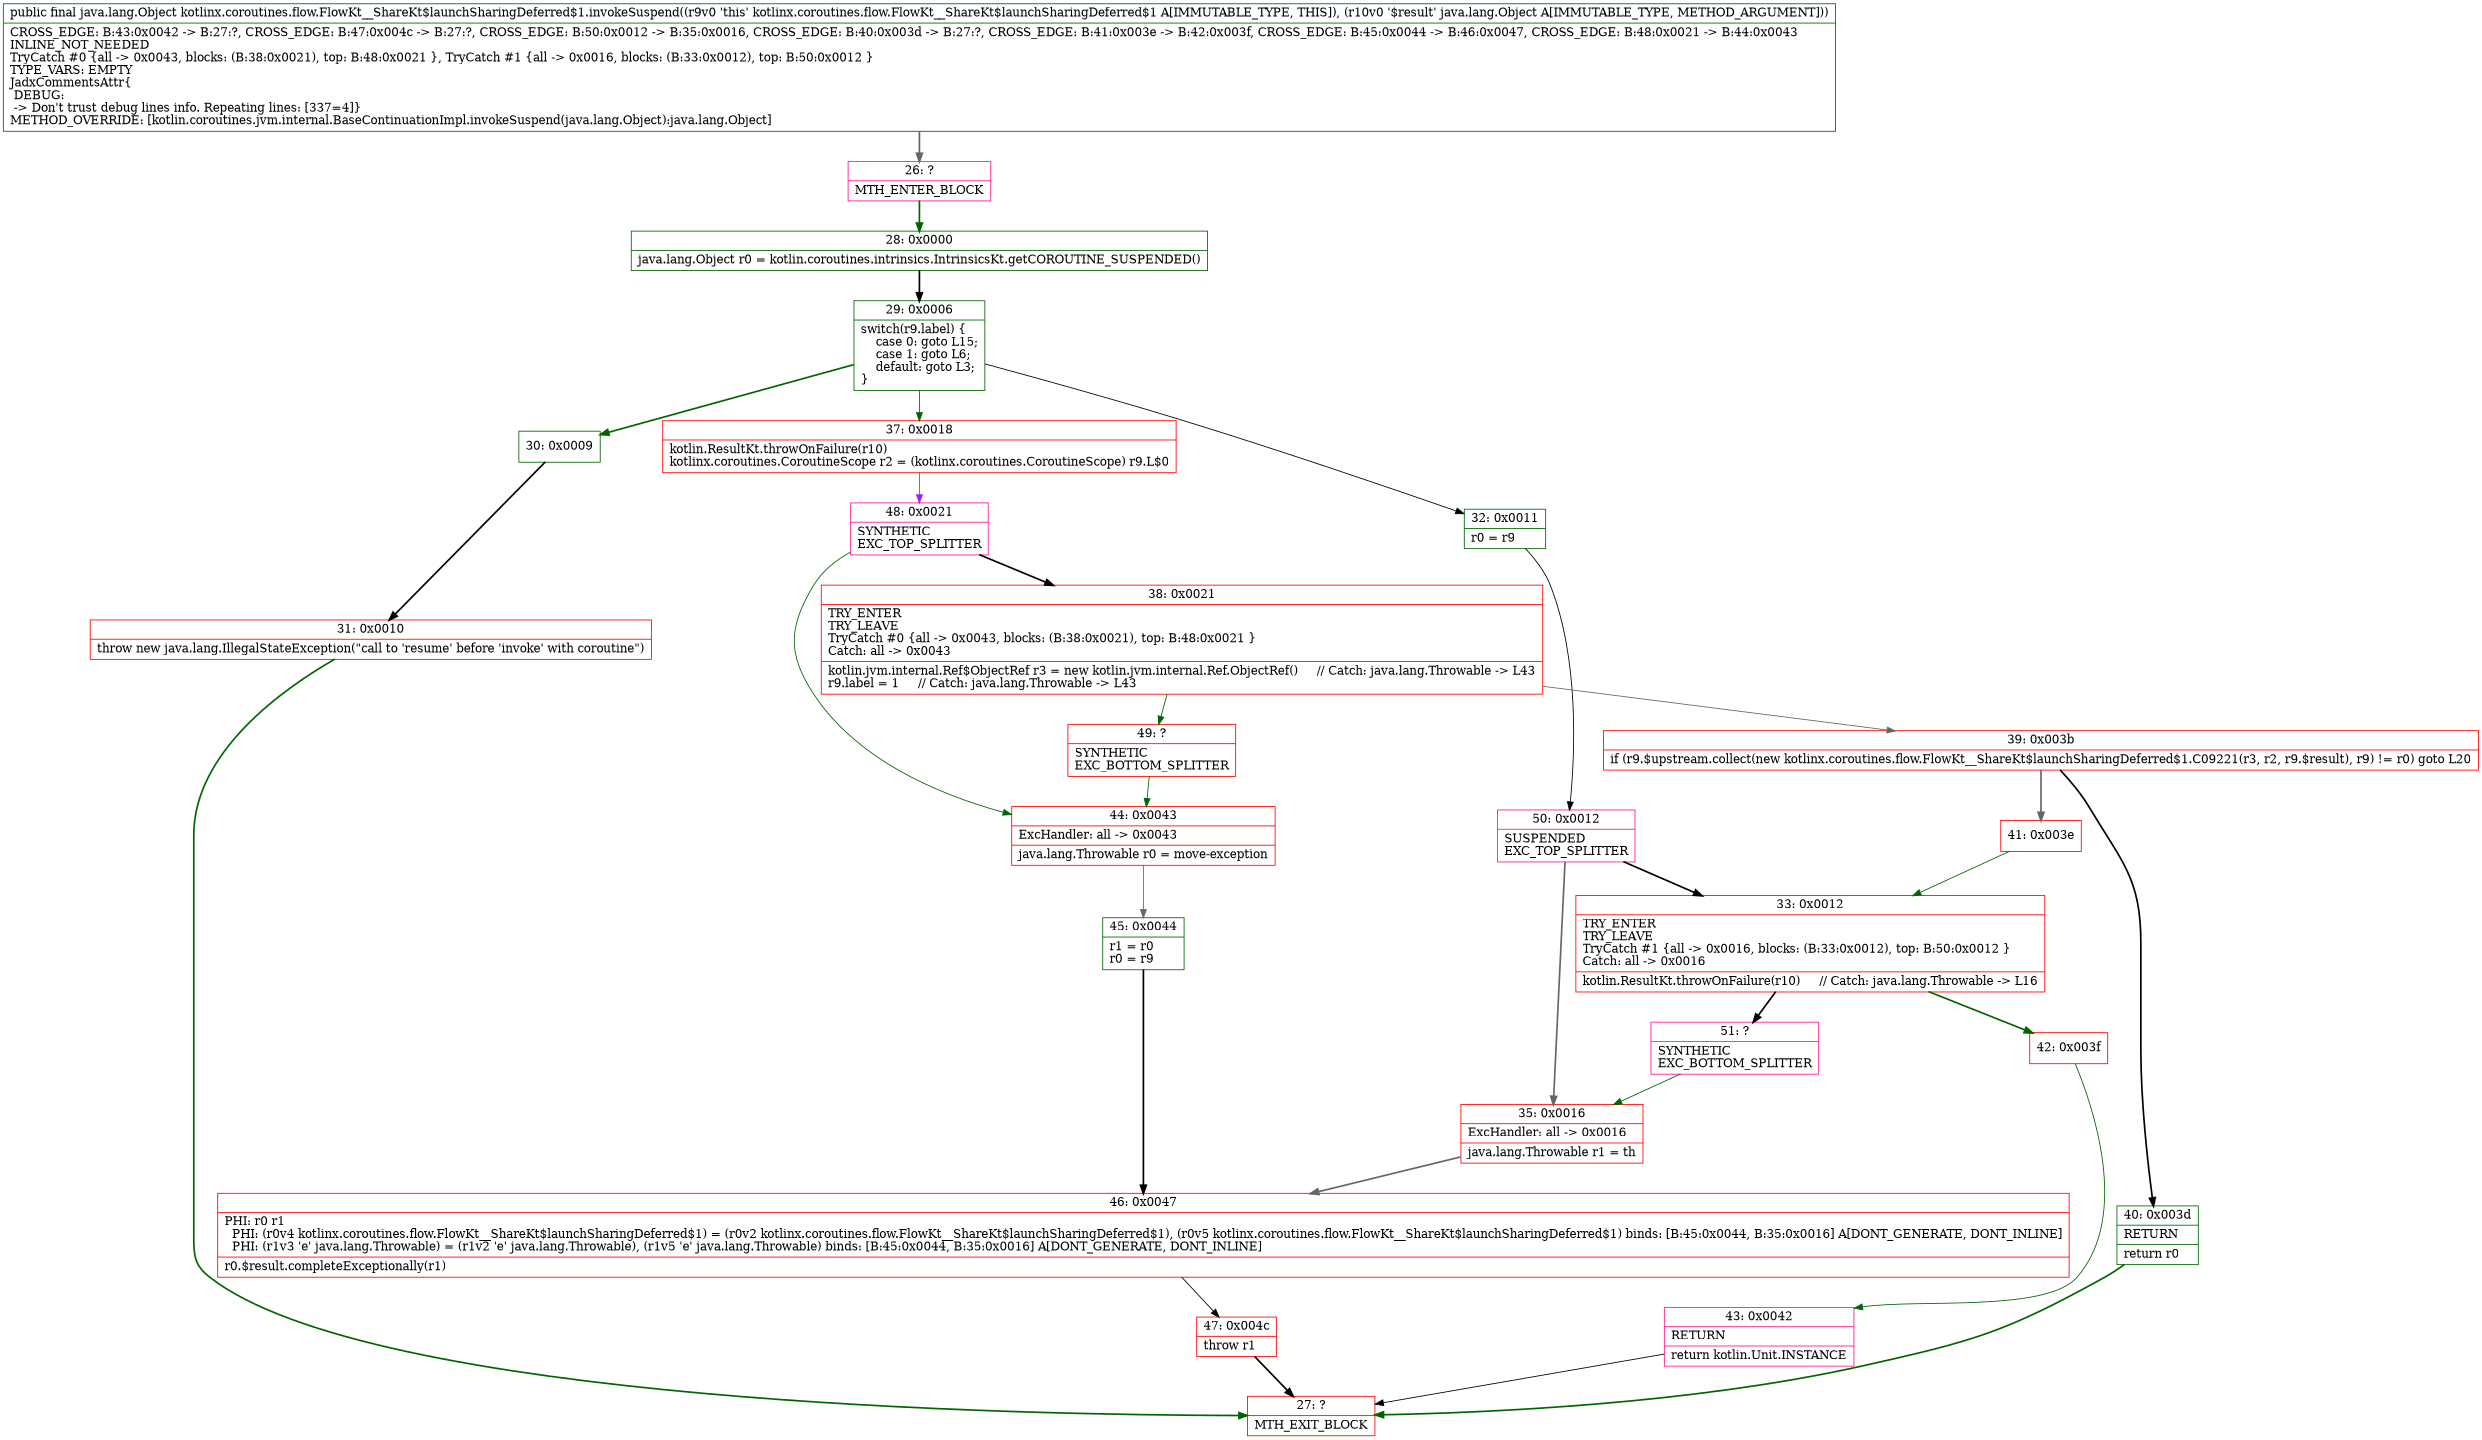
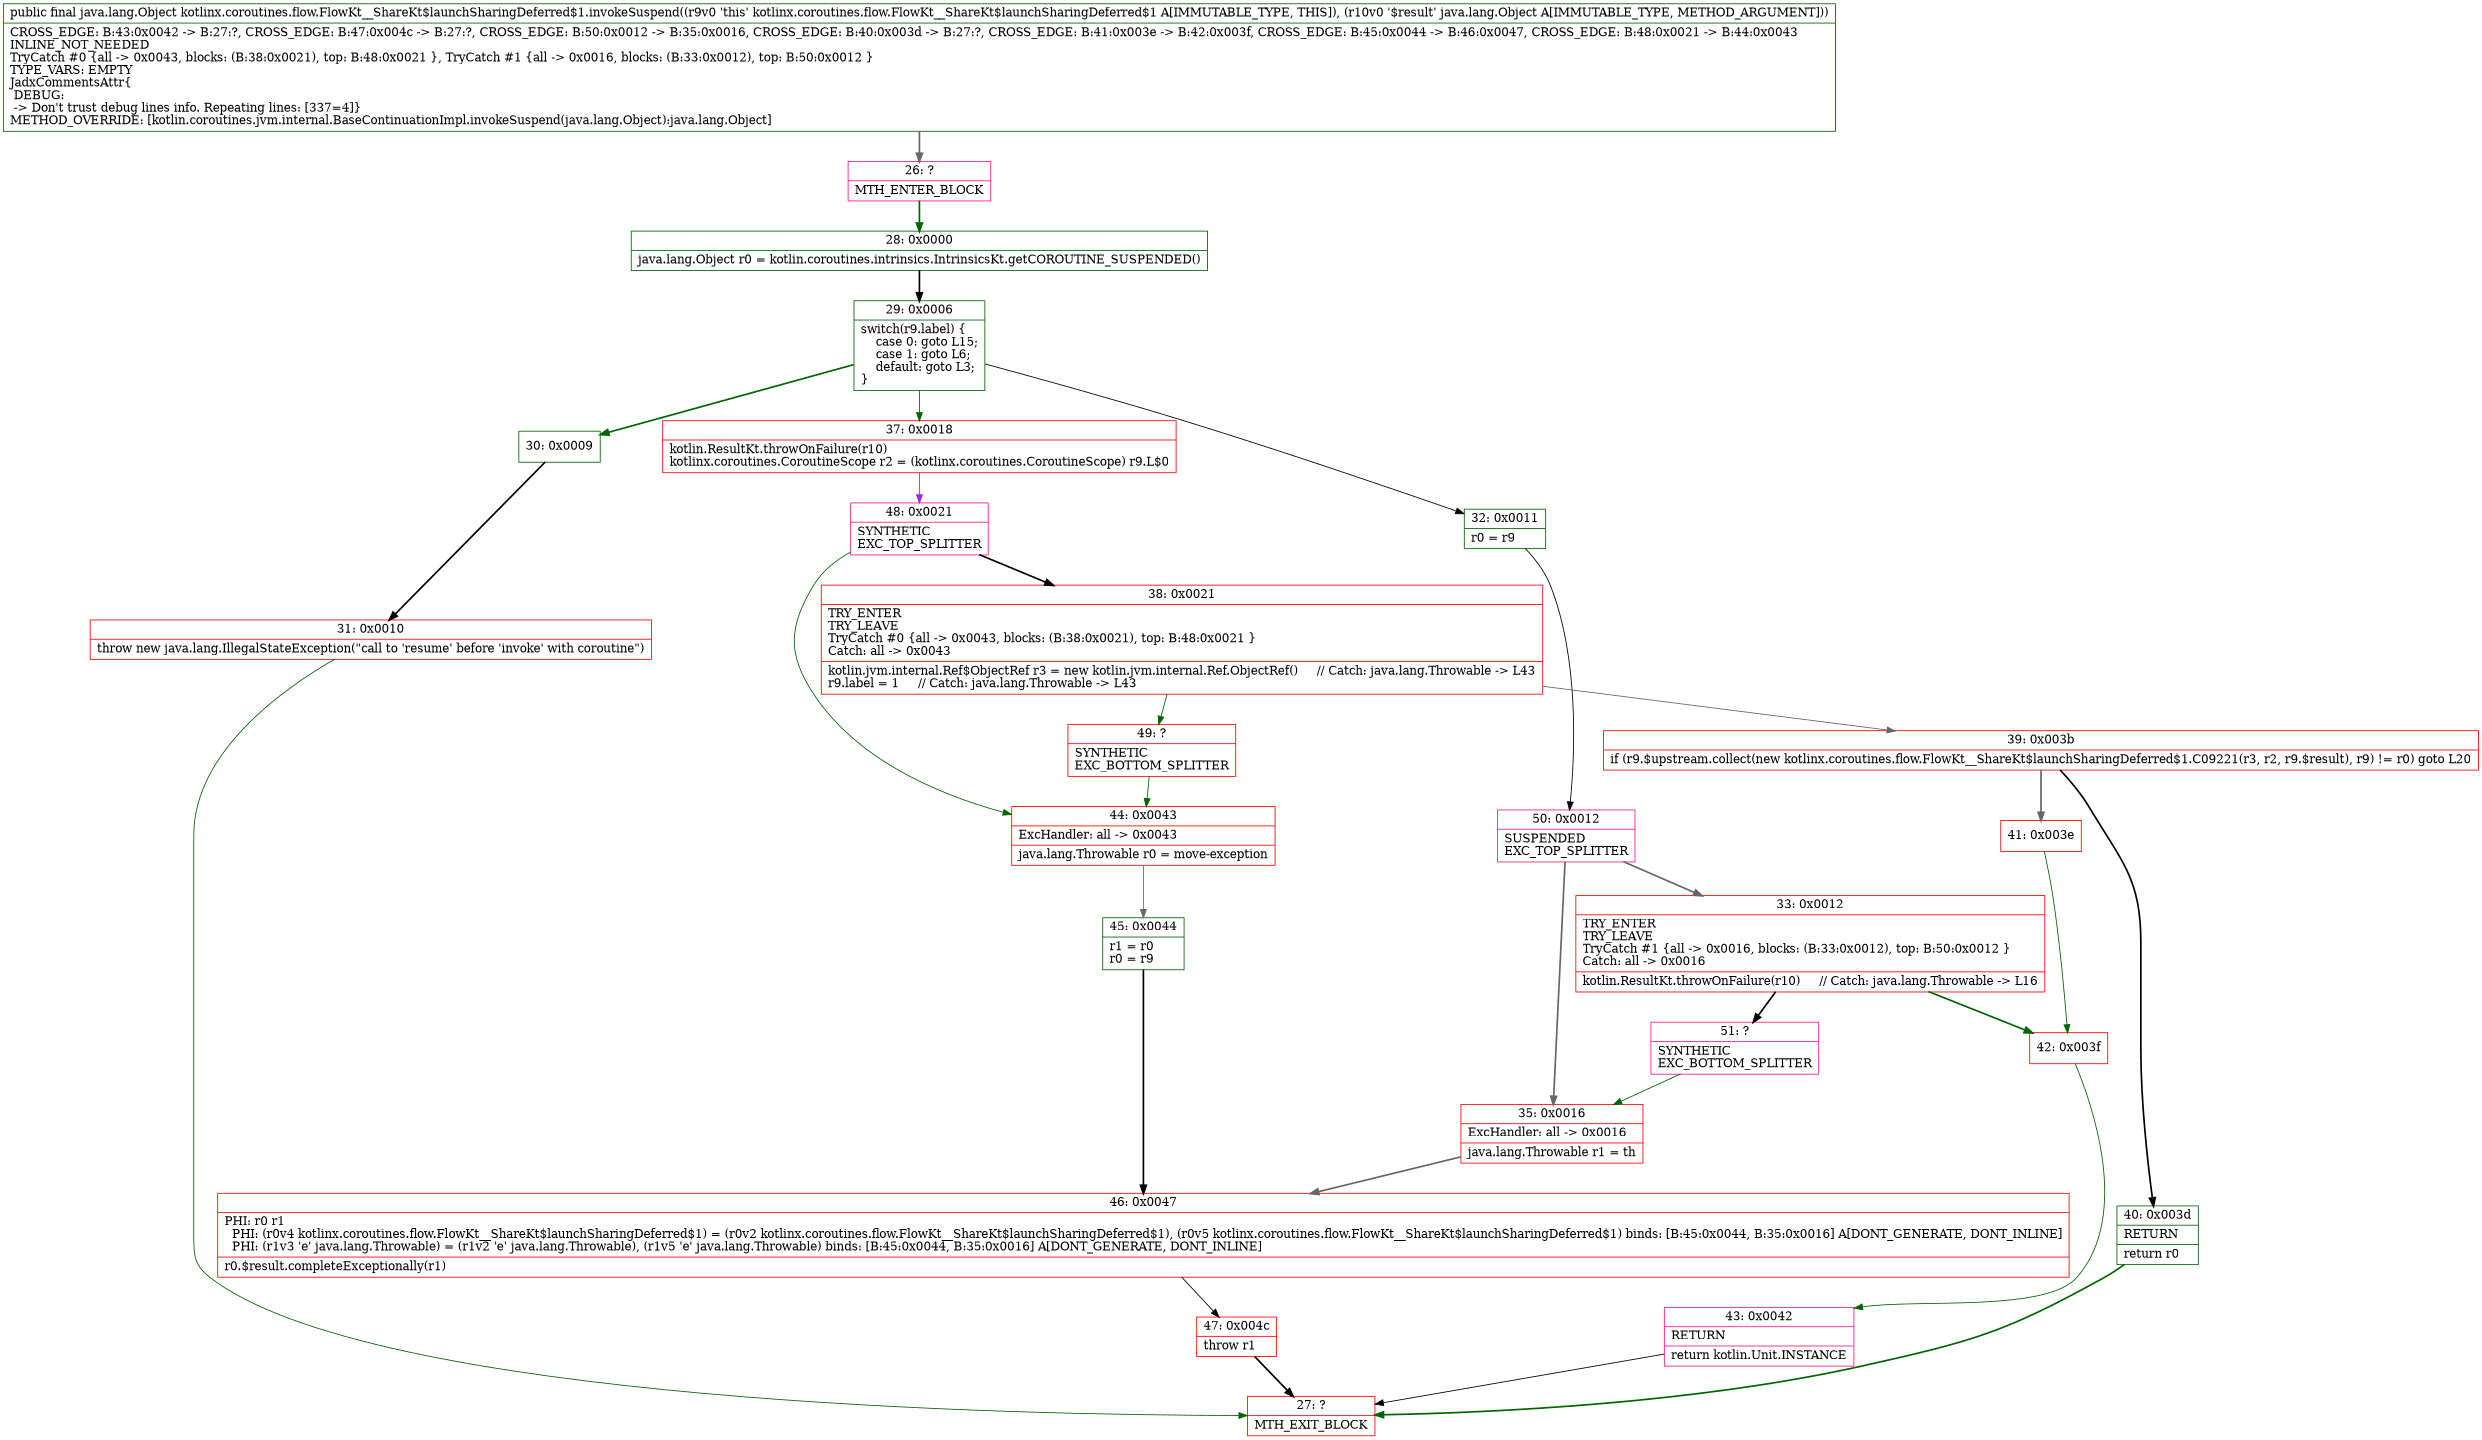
  digraph {
    fontname="DejaVu Serif"
    node [color=red fontname="DejaVu Serif" shape=record]
    edge [color=darkgreen fontname="DejaVu Serif" style=bold]
    n1 [color=deeppink label="{26\:\ ?|MTH_ENTER_BLOCK\l}"]
    n2 [color=darkgreen label="{28\:\ 0x0000|java.lang.Object r0 = kotlin.coroutines.intrinsics.IntrinsicsKt.getCOROUTINE_SUSPENDED()\l}"]
    n3 [color=darkgreen label="{29\:\ 0x0006|switch(r9.label) \{\l    case 0: goto L15;\l    case 1: goto L6;\l    default: goto L3;\l\}\l}"]
    n4 [color=darkgreen label="{30\:\ 0x0009}"]
    n5 [color=darkgreen label="{32\:\ 0x0011|r0 = r9\l}"]
    n6 [label="{37\:\ 0x0018|kotlin.ResultKt.throwOnFailure(r10)\lkotlinx.coroutines.CoroutineScope r2 = (kotlinx.coroutines.CoroutineScope) r9.L$0\l}"]
    n7 [label="{31\:\ 0x0010|throw new java.lang.IllegalStateException(\"call to 'resume' before 'invoke' with coroutine\")\l}"]
    n8 [color=deeppink label="{50\:\ 0x0012|SUSPENDED\lEXC_TOP_SPLITTER\l}"]
    n9 [color=deeppink label="{48\:\ 0x0021|SYNTHETIC\lEXC_TOP_SPLITTER\l}"]
    n10 [label="{27\:\ ?|MTH_EXIT_BLOCK\l}"]
    n11 [label="{33\:\ 0x0012|TRY_ENTER\lTRY_LEAVE\lTryCatch #1 \{all \-\> 0x0016, blocks: (B:33:0x0012), top: B:50:0x0012 \}\lCatch: all \-\> 0x0016\l|kotlin.ResultKt.throwOnFailure(r10)     \/\/ Catch: java.lang.Throwable \-\> L16\l}"]
    n12 [label="{35\:\ 0x0016|ExcHandler: all \-\> 0x0016\l|java.lang.Throwable r1 = th\l}"]
    n13 [label="{42\:\ 0x003f}"]
    n14 [color=deeppink label="{51\:\ ?|SYNTHETIC\lEXC_BOTTOM_SPLITTER\l}"]
    n15 [label="{46\:\ 0x0047|PHI: r0 r1 \l  PHI: (r0v4 kotlinx.coroutines.flow.FlowKt__ShareKt$launchSharingDeferred$1) = (r0v2 kotlinx.coroutines.flow.FlowKt__ShareKt$launchSharingDeferred$1), (r0v5 kotlinx.coroutines.flow.FlowKt__ShareKt$launchSharingDeferred$1) binds: [B:45:0x0044, B:35:0x0016] A[DONT_GENERATE, DONT_INLINE]\l  PHI: (r1v3 'e' java.lang.Throwable) = (r1v2 'e' java.lang.Throwable), (r1v5 'e' java.lang.Throwable) binds: [B:45:0x0044, B:35:0x0016] A[DONT_GENERATE, DONT_INLINE]\l|r0.$result.completeExceptionally(r1)\l}"]
    n16 [color=deeppink label="{43\:\ 0x0042|RETURN\l|return kotlin.Unit.INSTANCE\l}"]
    n17 [label="{47\:\ 0x004c|throw r1\l}"]
    n18 [label="{38\:\ 0x0021|TRY_ENTER\lTRY_LEAVE\lTryCatch #0 \{all \-\> 0x0043, blocks: (B:38:0x0021), top: B:48:0x0021 \}\lCatch: all \-\> 0x0043\l|kotlin.jvm.internal.Ref$ObjectRef r3 = new kotlin.jvm.internal.Ref.ObjectRef()     \/\/ Catch: java.lang.Throwable \-\> L43\lr9.label = 1     \/\/ Catch: java.lang.Throwable \-\> L43\l}"]
    n19 [label="{44\:\ 0x0043|ExcHandler: all \-\> 0x0043\l|java.lang.Throwable r0 = move\-exception\l}"]
    n20 [label="{39\:\ 0x003b|if (r9.$upstream.collect(new kotlinx.coroutines.flow.FlowKt__ShareKt$launchSharingDeferred$1.C09221(r3, r2, r9.$result), r9) != r0) goto L20\l}"]
    n21 [label="{49\:\ ?|SYNTHETIC\lEXC_BOTTOM_SPLITTER\l}"]
    n22 [color=darkgreen label="{45\:\ 0x0044|r1 = r0\lr0 = r9\l}"]
    n23 [color=darkgreen label="{40\:\ 0x003d|RETURN\l|return r0\l}"]
    n24 [label="{41\:\ 0x003e}"]
    n25 [color=darkgreen label="{public final java.lang.Object kotlinx.coroutines.flow.FlowKt__ShareKt$launchSharingDeferred$1.invokeSuspend((r9v0 'this' kotlinx.coroutines.flow.FlowKt__ShareKt$launchSharingDeferred$1 A[IMMUTABLE_TYPE, THIS]), (r10v0 '$result' java.lang.Object A[IMMUTABLE_TYPE, METHOD_ARGUMENT]))  | CROSS_EDGE: B:43:0x0042 \-\> B:27:?, CROSS_EDGE: B:47:0x004c \-\> B:27:?, CROSS_EDGE: B:50:0x0012 \-\> B:35:0x0016, CROSS_EDGE: B:40:0x003d \-\> B:27:?, CROSS_EDGE: B:41:0x003e \-\> B:42:0x003f, CROSS_EDGE: B:45:0x0044 \-\> B:46:0x0047, CROSS_EDGE: B:48:0x0021 \-\> B:44:0x0043\lINLINE_NOT_NEEDED\lTryCatch #0 \{all \-\> 0x0043, blocks: (B:38:0x0021), top: B:48:0x0021 \}, TryCatch #1 \{all \-\> 0x0016, blocks: (B:33:0x0012), top: B:50:0x0012 \}\lTYPE_VARS: EMPTY\lJadxCommentsAttr\{\l DEBUG: \l \-\> Don't trust debug lines info. Repeating lines: [337=4]\}\lMETHOD_OVERRIDE: [kotlin.coroutines.jvm.internal.BaseContinuationImpl.invokeSuspend(java.lang.Object):java.lang.Object]\l}"]
    n1 -> n2
    n2 -> n3 [color=black]
    n3 -> n4
    n3 -> n5 [color=black style=solid]
    n3 -> n6 [style=solid]
    n4 -> n7 [color=black]
    n5 -> n8 [color=black style=solid]
    n6 -> n9 [color=purple style=solid]
-   n7 -> n10
-   n8 -> n11 [color=black]
+   n7 -> n10 [style=solid]
+   n8 -> n11 [color=gray40]
    n8 -> n12 [color=gray40]
    n9 -> n18 [color=black]
    n9 -> n19 [style=solid]
    n11 -> n13
    n11 -> n14 [color=black]
    n12 -> n15 [color=gray40]
    n13 -> n16 [style=solid]
    n14 -> n12 [style=solid]
    n15 -> n17 [color=black style=solid]
    n16 -> n10 [color=black style=solid]
    n17 -> n10 [color=black]
    n18 -> n20 [color=gray40 style=solid]
    n18 -> n21 [style=solid]
    n19 -> n22 [color=gray40 style=solid]
    n20 -> n23 [color=black]
    n20 -> n24 [color=gray40]
    n21 -> n19 [style=solid]
    n22 -> n15 [color=black]
    n23 -> n10
-   n24 -> n11 [style=solid]
+   n24 -> n13 [style=solid]
    n25 -> n1 [color=gray40]
  }
